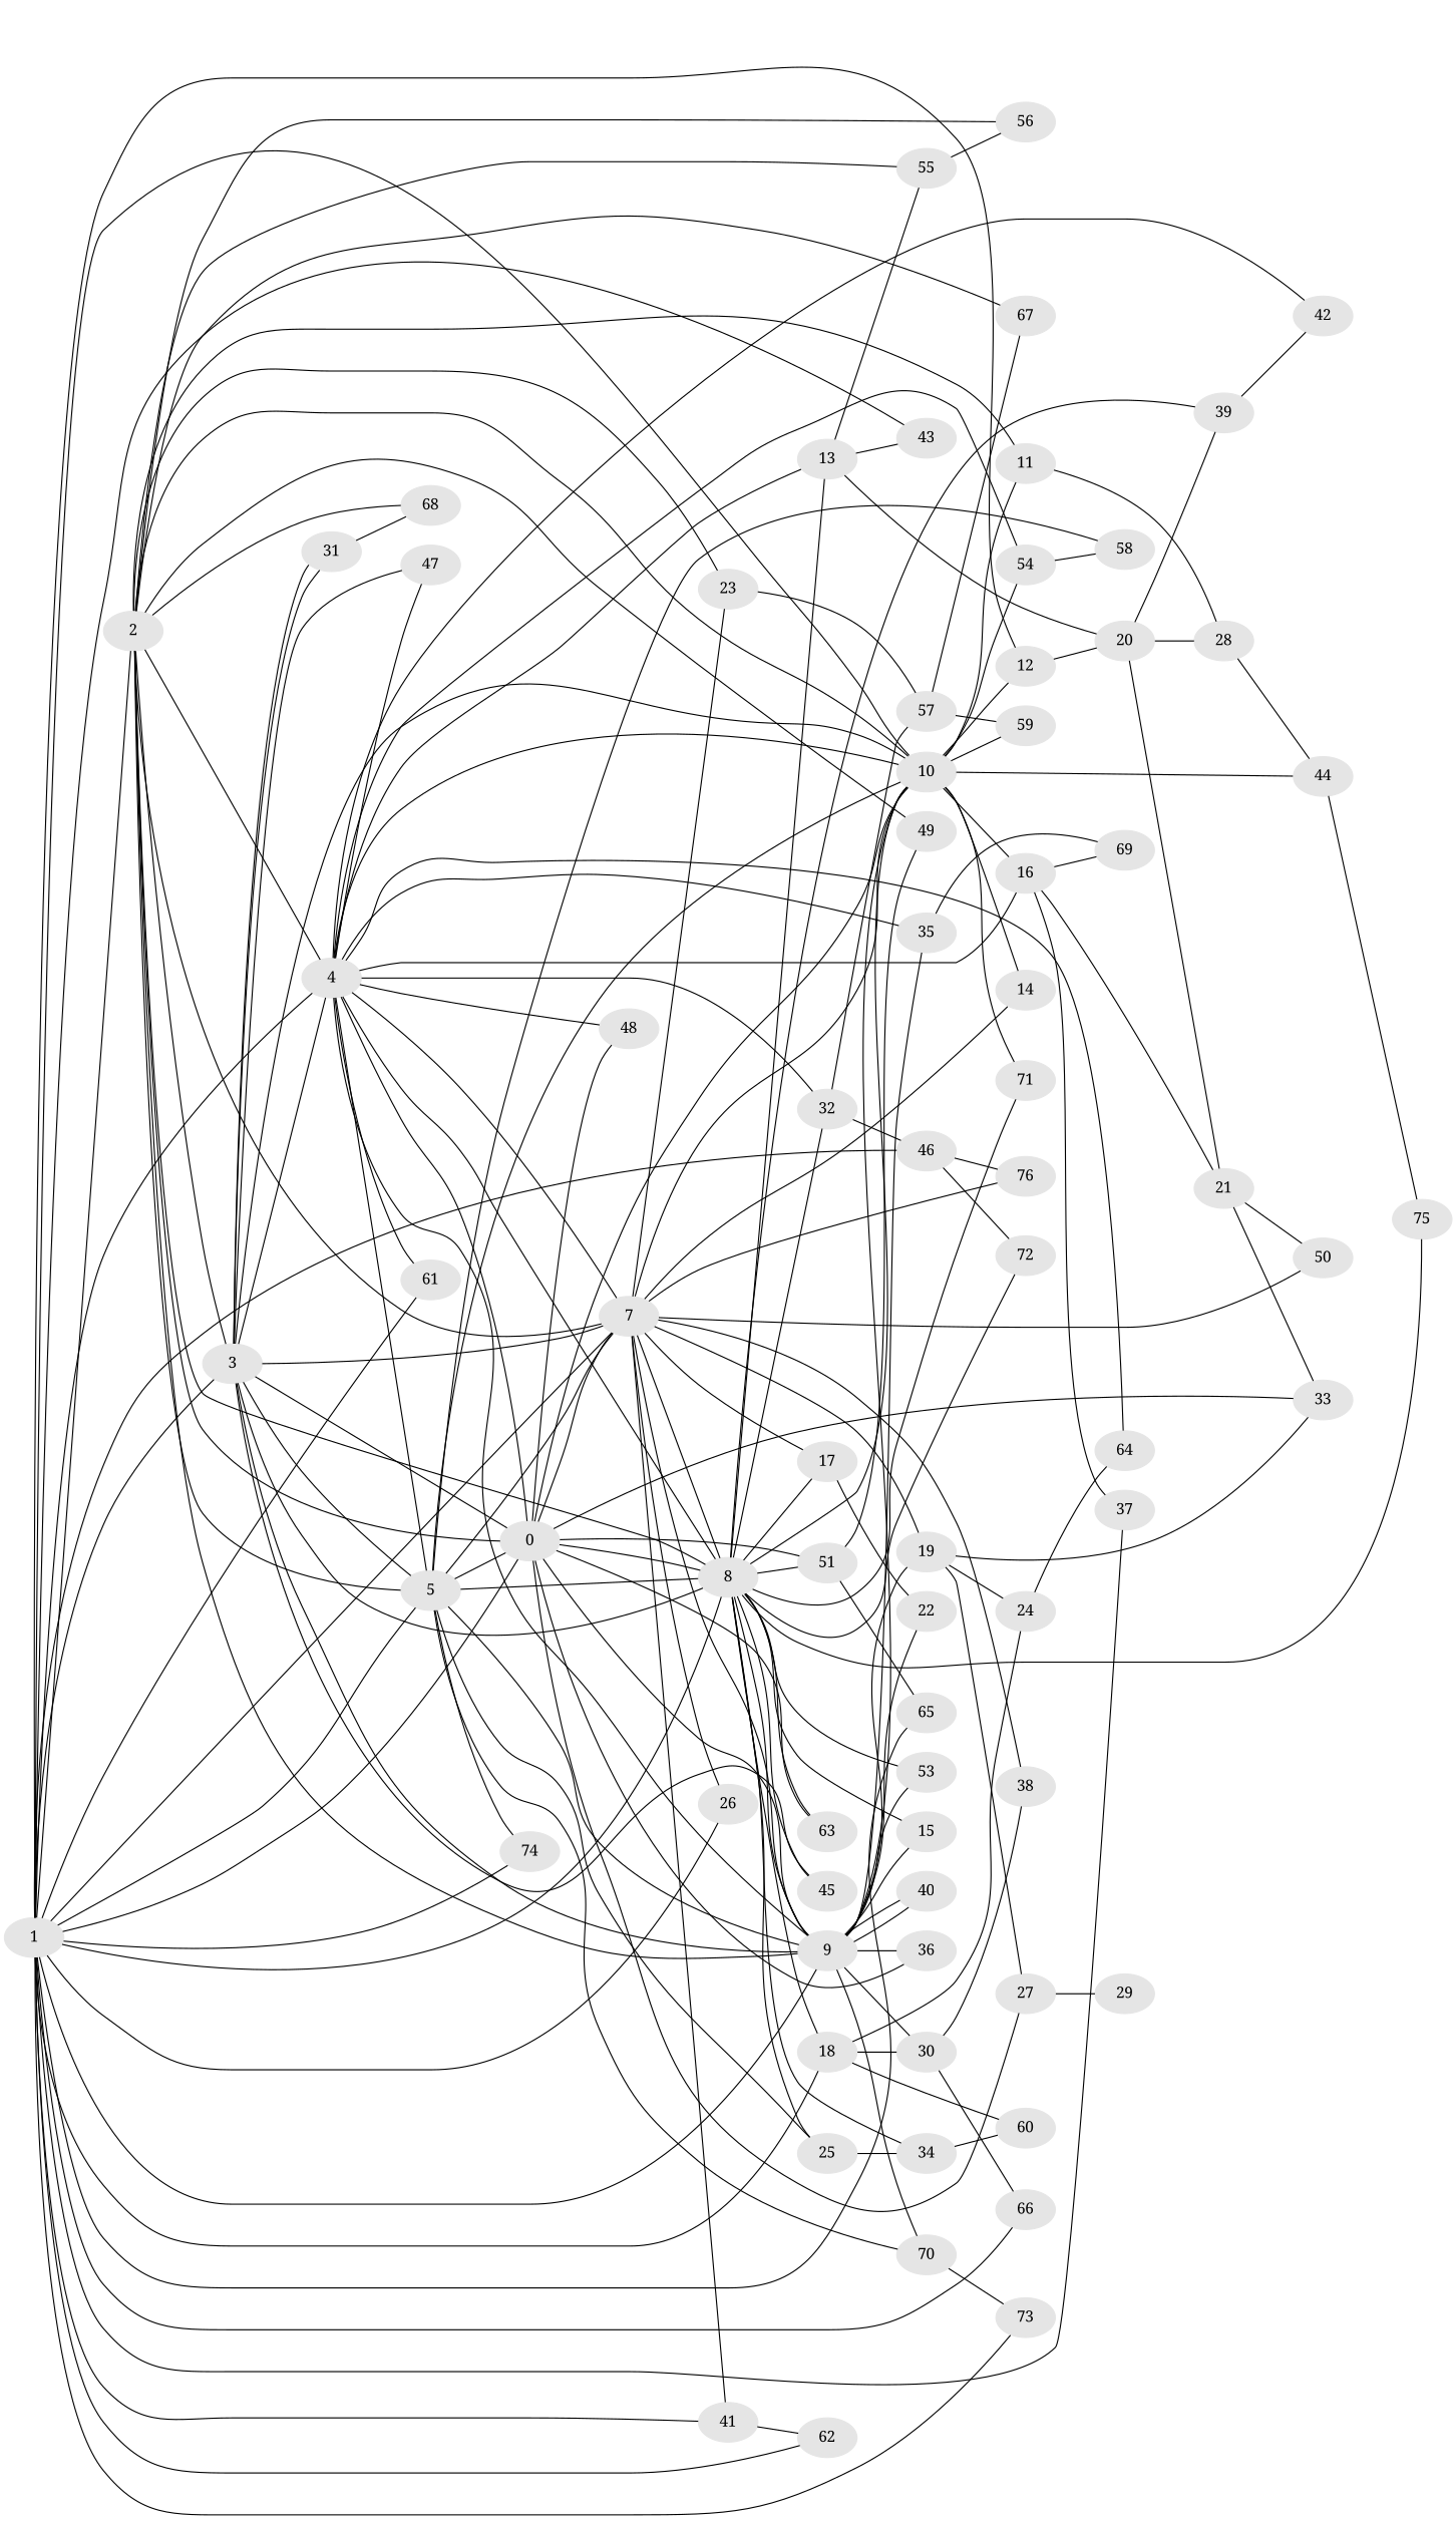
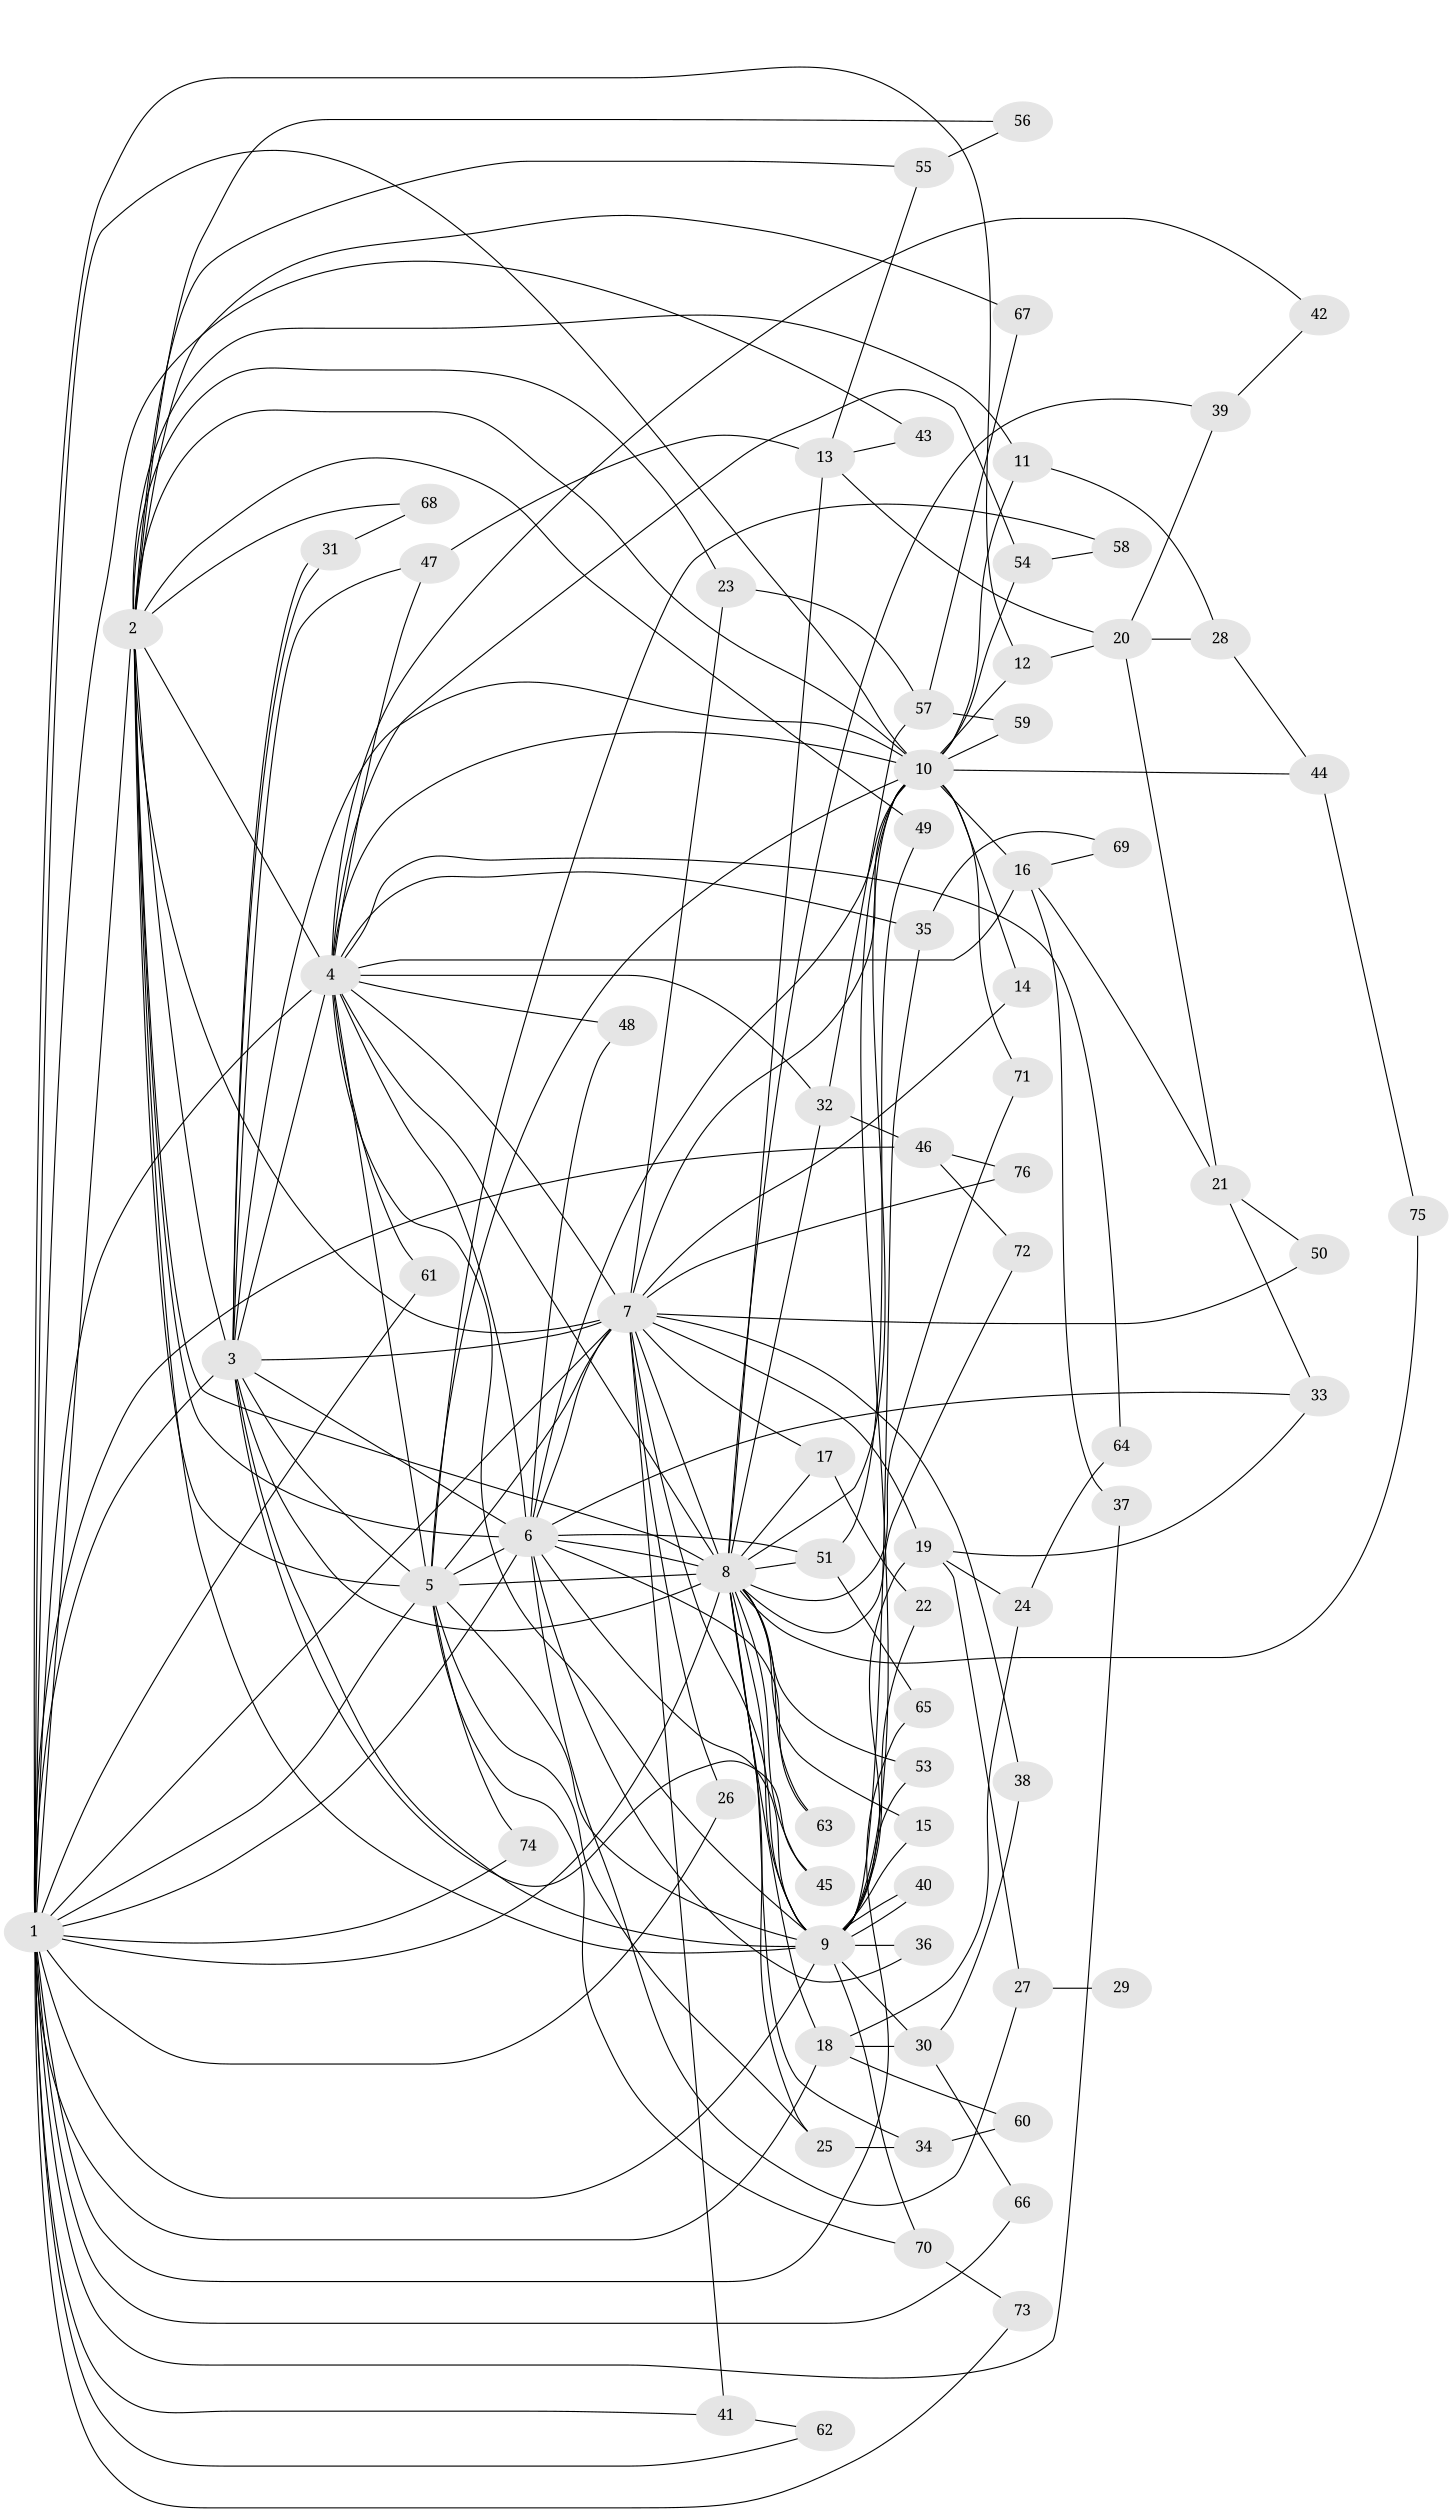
  graph {
    fontname="Noto Serif"
    rankdir=LR
    node [color=gray90 fontname="Noto Serif" style=filled]
    edge [fontname="Noto Serif"]
    1
    2
    3
    4
    5
-   6 [label=0]
+   6
    7
    8
    9
    10
    12
    18
    26
    37
    41
    43
    46
    61
    62
    65
    66
    73
    74
    11
    23
    49
    55
    56
    67
    68
    31
    45
    47
    13
    16
    32
    35
    42
    48
    54
    64
    25
    58
    70
    27
    33
    36
    51
    63
    14
    17
    19
    38
    50
    76
    15
    34
    39
    53
    71
    72
    75
    22
    30
    40
    44
    59
    20
    24
    60
    28
    57
    21
    69
    29
    1 -- 2
    1 -- 3
    1 -- 4
    1 -- 5
    1 -- 6
    1 -- 7
    1 -- 8
    1 -- 9
    1 -- 10
    1 -- 12
    1 -- 18
    1 -- 26
    1 -- 37
    1 -- 41
    1 -- 43
    1 -- 46
    1 -- 61
    1 -- 62
    1 -- 65
    1 -- 66
    1 -- 73
    1 -- 74
    2 -- 3
    2 -- 4
    2 -- 5
    2 -- 6
    2 -- 7
    2 -- 8
    2 -- 9
    2 -- 10
    2 -- 11
    2 -- 23
    2 -- 49
    2 -- 55
    2 -- 56
    2 -- 67
    2 -- 68
    3 -- 4
    3 -- 5
    3 -- 6
    3 -- 7
    3 -- 8
    3 -- 9
    3 -- 10
    3 -- 31
    3 -- 31
    3 -- 45
    3 -- 47
    4 -- 5
    4 -- 6
    4 -- 7
    4 -- 8
    4 -- 9
    4 -- 10
    4 -- 61
    4 -- 47
-   4 -- 13
+   47 -- 13
    4 -- 16
    4 -- 32
    4 -- 35
    4 -- 42
    4 -- 48
    4 -- 54
    4 -- 64
    5 -- 6
    5 -- 7
    5 -- 8
    5 -- 9
    5 -- 10
    5 -- 74
    5 -- 25
    5 -- 58
    5 -- 70
    6 -- 7
    6 -- 8
    6 -- 9
    6 -- 10
    6 -- 48
    6 -- 27
    6 -- 33
    6 -- 36
    6 -- 51
    6 -- 63
    7 -- 8
    7 -- 9
    7 -- 10
    7 -- 26
    7 -- 41
    7 -- 23
    7 -- 14
    7 -- 17
    7 -- 19
    7 -- 38
    7 -- 50
    7 -- 76
    8 -- 9
    8 -- 10
    8 -- 18
    8 -- 45
    8 -- 13
    8 -- 32
    8 -- 25
    8 -- 51
    8 -- 63
    8 -- 17
    8 -- 15
    8 -- 34
    8 -- 39
    8 -- 53
    8 -- 71
    8 -- 72
    8 -- 75
    9 -- 10
    9 -- 35
    9 -- 70
    9 -- 36
    9 -- 19
    9 -- 15
    9 -- 53
    9 -- 22
    9 -- 30
    9 -- 40
    9 -- 40
    10 -- 12
    10 -- 11
    10 -- 16
    10 -- 54
    10 -- 14
    10 -- 71
    10 -- 44
    10 -- 59
    12 -- 20
    18 -- 30
    18 -- 24
    18 -- 60
    41 -- 62
    46 -- 76
    46 -- 72
    11 -- 28
    23 -- 57
    55 -- 56
    31 -- 68
    13 -- 43
    13 -- 55
    13 -- 20
    16 -- 37
    16 -- 21
    16 -- 69
    32 -- 46
    32 -- 57
    35 -- 69
    54 -- 58
    25 -- 34
    70 -- 73
    27 -- 29
    51 -- 65
    51 -- 49
    17 -- 22
    19 -- 27
    19 -- 33
    19 -- 24
    34 -- 60
    39 -- 42
    30 -- 66
    30 -- 38
    44 -- 75
    20 -- 39
    20 -- 28
    20 -- 21
    24 -- 64
    28 -- 44
    57 -- 67
    57 -- 59
    21 -- 33
    21 -- 50
  }
